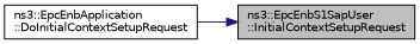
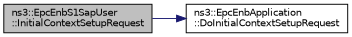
  digraph {
    rankdir=RL
    node [color=black fontname=Helvetica fontsize=10 shape=record style=filled]
    n1 [fillcolor=grey75 fontcolor=black height=0.2 label="ns3::EpcEnbS1SapUser\l::InitialContextSetupRequest" width=0.4]
    n2 [fillcolor=white height=0.2 label="ns3::EpcEnbApplication\l::DoInitialContextSetupRequest" width=0.4]
-   n1 -> n2 [color=midnightblue dir=back fontname=Helvetica fontsize=10 labelfontname=Helvetica labelfontsize=10 style=solid]
+   n2 -> n1 [color=midnightblue dir=back fontname=Helvetica fontsize=10 labelfontname=Helvetica labelfontsize=10 style=solid]
  }
